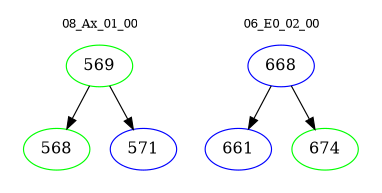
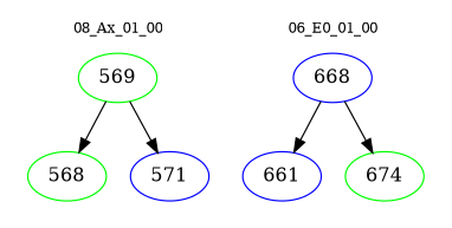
  digraph {
    node [color=green]
    edge [color=black]
    n1 [label=569]
    n2 [label=568]
    n3 [color=blue label=571]
    n4 [color=blue label=668]
    n5 [color=blue label=661]
    n6 [label=674]
    subgraph cluster_1 {
      color=white
      fontsize=10
      label="08_Ax_01_00"
      n1
      n2
      n3
    }
    subgraph cluster_2 {
      color=white
      fontsize=10
-     label="06_E0_02_00"
+     label="06_E0_01_00"
      n4
      n5
      n6
    }
    n1 -> n2
    n1 -> n3
    n4 -> n5
    n4 -> n6
  }
